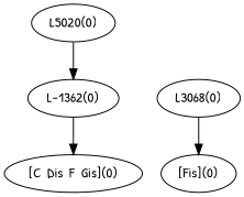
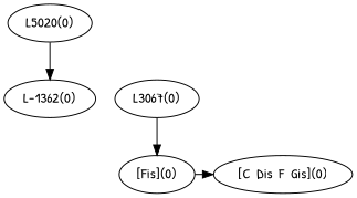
  digraph {
    fontname="Patrick Hand"
    node [fontname="Patrick Hand"]
    edge [fontname="Patrick Hand"]
    "L5020(0)"
    n2 [label="L-1362(0)"]
-   "L3068(0)"
+   "L3068(0)" [label="L3067(0)"]
    "[C  Dis  F  Gis](0)"
    "[Fis](0)"
    subgraph sub_1 {
      rank=min
      "L5020(0)"
    }
    subgraph sub_2 {
      rank=same
      n2
      "L3068(0)"
    }
    subgraph sub_3 {
      rank=max
      "[C  Dis  F  Gis](0)"
      "[Fis](0)"
    }
    "L5020(0)" -> n2
-   n2 -> "[C  Dis  F  Gis](0)"
+   "[Fis](0)" -> "[C  Dis  F  Gis](0)"
    "L3068(0)" -> "[Fis](0)"
  }
